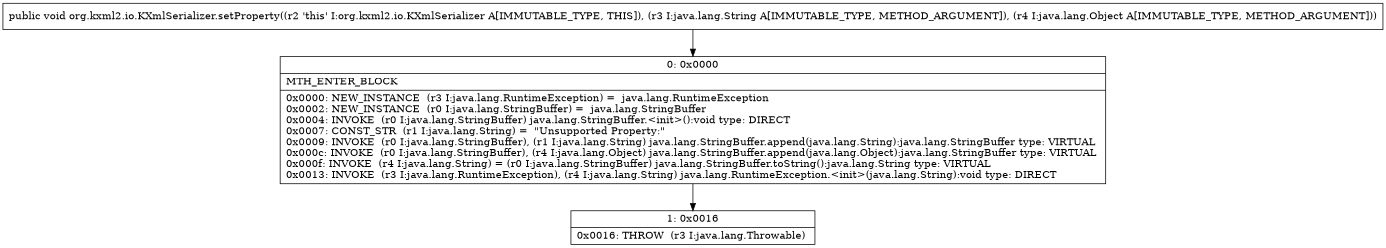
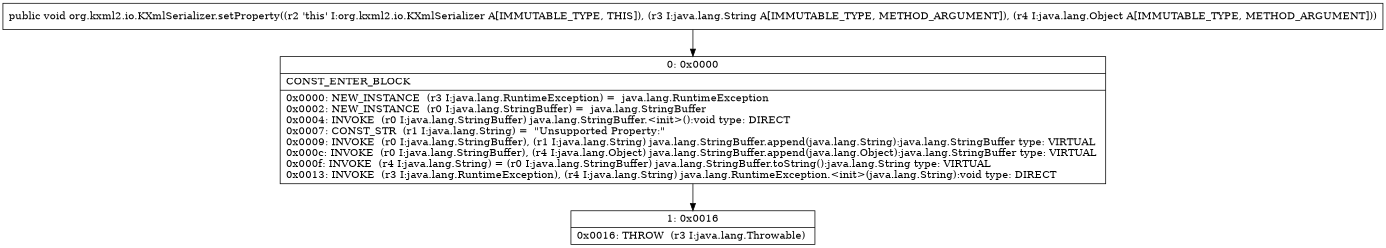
  digraph {
    node [shape=record]
-   n1 [label="{0\:\ 0x0000|MTH_ENTER_BLOCK\l|0x0000: NEW_INSTANCE  (r3 I:java.lang.RuntimeException) =  java.lang.RuntimeException \l0x0002: NEW_INSTANCE  (r0 I:java.lang.StringBuffer) =  java.lang.StringBuffer \l0x0004: INVOKE  (r0 I:java.lang.StringBuffer) java.lang.StringBuffer.\<init\>():void type: DIRECT \l0x0007: CONST_STR  (r1 I:java.lang.String) =  \"Unsupported Property:\" \l0x0009: INVOKE  (r0 I:java.lang.StringBuffer), (r1 I:java.lang.String) java.lang.StringBuffer.append(java.lang.String):java.lang.StringBuffer type: VIRTUAL \l0x000c: INVOKE  (r0 I:java.lang.StringBuffer), (r4 I:java.lang.Object) java.lang.StringBuffer.append(java.lang.Object):java.lang.StringBuffer type: VIRTUAL \l0x000f: INVOKE  (r4 I:java.lang.String) = (r0 I:java.lang.StringBuffer) java.lang.StringBuffer.toString():java.lang.String type: VIRTUAL \l0x0013: INVOKE  (r3 I:java.lang.RuntimeException), (r4 I:java.lang.String) java.lang.RuntimeException.\<init\>(java.lang.String):void type: DIRECT \l}"]
+   n1 [label="{0\:\ 0x0000|CONST_ENTER_BLOCK\l|0x0000: NEW_INSTANCE  (r3 I:java.lang.RuntimeException) =  java.lang.RuntimeException \l0x0002: NEW_INSTANCE  (r0 I:java.lang.StringBuffer) =  java.lang.StringBuffer \l0x0004: INVOKE  (r0 I:java.lang.StringBuffer) java.lang.StringBuffer.\<init\>():void type: DIRECT \l0x0007: CONST_STR  (r1 I:java.lang.String) =  \"Unsupported Property:\" \l0x0009: INVOKE  (r0 I:java.lang.StringBuffer), (r1 I:java.lang.String) java.lang.StringBuffer.append(java.lang.String):java.lang.StringBuffer type: VIRTUAL \l0x000c: INVOKE  (r0 I:java.lang.StringBuffer), (r4 I:java.lang.Object) java.lang.StringBuffer.append(java.lang.Object):java.lang.StringBuffer type: VIRTUAL \l0x000f: INVOKE  (r4 I:java.lang.String) = (r0 I:java.lang.StringBuffer) java.lang.StringBuffer.toString():java.lang.String type: VIRTUAL \l0x0013: INVOKE  (r3 I:java.lang.RuntimeException), (r4 I:java.lang.String) java.lang.RuntimeException.\<init\>(java.lang.String):void type: DIRECT \l}"]
    n2 [label="{1\:\ 0x0016|0x0016: THROW  (r3 I:java.lang.Throwable) \l}"]
    n3 [label="{public void org.kxml2.io.KXmlSerializer.setProperty((r2 'this' I:org.kxml2.io.KXmlSerializer A[IMMUTABLE_TYPE, THIS]), (r3 I:java.lang.String A[IMMUTABLE_TYPE, METHOD_ARGUMENT]), (r4 I:java.lang.Object A[IMMUTABLE_TYPE, METHOD_ARGUMENT])) }"]
    n1 -> n2
    n3 -> n1
  }
